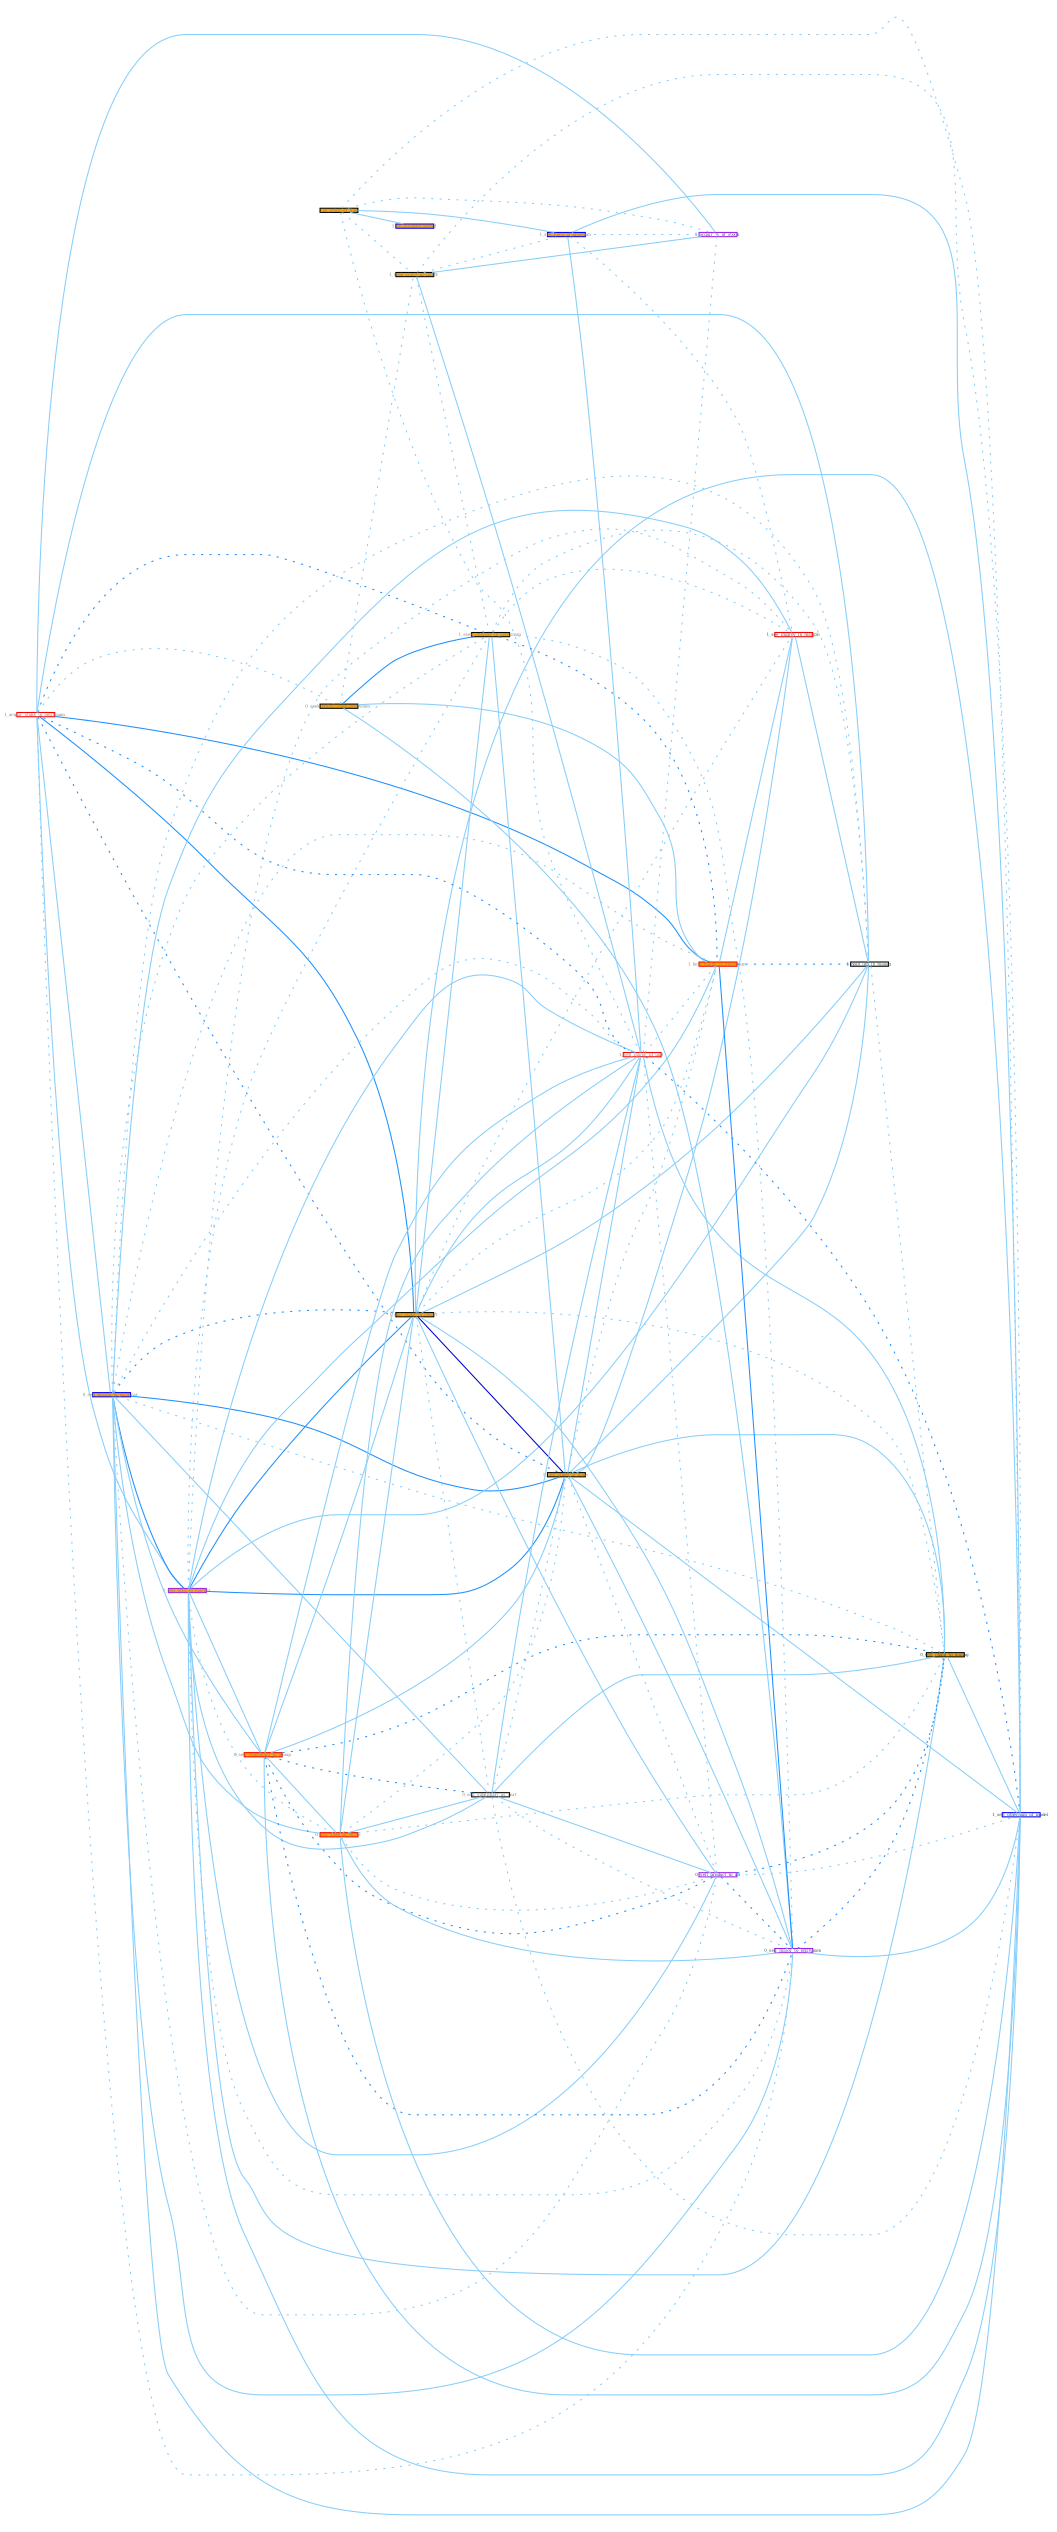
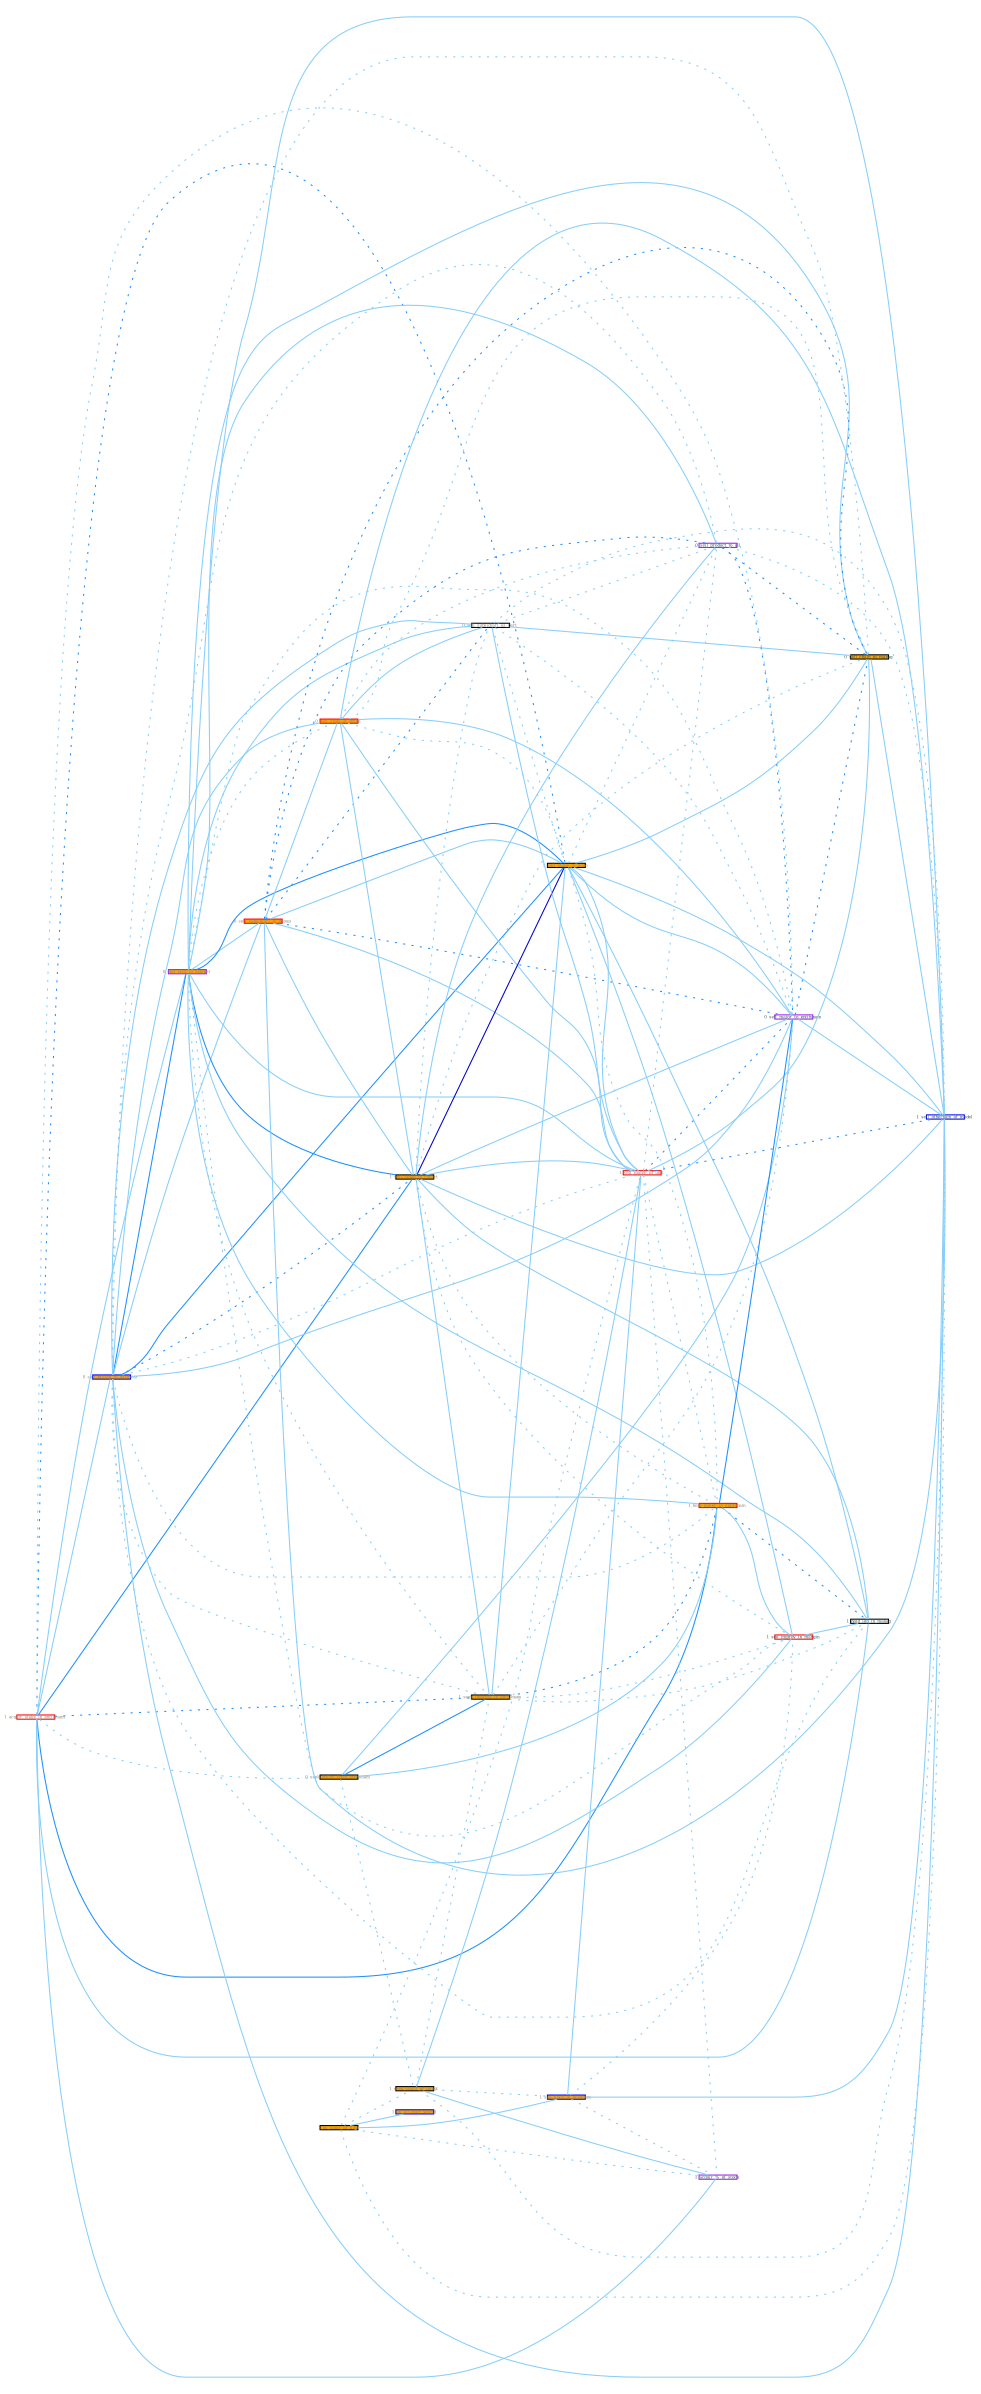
  graph {
    rankdir=LR
    node [color=black fillcolor=orange fixedsize=true fontcolor="#8b7d6b" fontsize=4 shape=polygon style=filled]
    edge [color="#87cefa" style=solid w=1]
    "1_acquir_stake_in_entitynam " [color=red fillcolor=white height=.06 width=.5]
    "0_seek_dollar_from_entitynam " [height=.06 width=.5]
    "0_sell_billion_in_hardwar " [color=blue height=.06 width=.5]
    "0_sell_issu_in_market " [color=purple height=.06 width=.5]
    "1_us_color_of_flag " [height=.06 width=.5]
    "0_sell_subsidiari_to_group " [color=red height=.06 width=.5]
    "1_us_all_over_world " [color=blue height=.06 width=.5]
    "1_seek_clarif_of_intent " [height=.06 width=.5]
    "0_sell_steel_at_price " [color=red height=.06 width=.5]
    "1_sell_stake_in_resort " [height=.06 width=.5]
    "0_sell_subsidiari_as_part " [fillcolor=white height=.06 width=.5]
    "1_seek_interest_in_entitynam " [height=.06 width=.5]
    "1_sell_stake_in_mine " [height=.06 width=.5]
    "1_see_flock_of_program " [color=blue height=.06 width=.5]
    "1_sell_major_of_unit " [color=red fillcolor=white height=.06 width=.5]
    "1_hold_major_in_entitynam " [color=red height=.06 width=.5]
    "1_acquir_%_of_stock " [color=purple fillcolor=white fontcolor="#2f4f4f" height=.06 width=.5]
    "1_hold_job_in_manag " [fillcolor=white fontcolor="#2f4f4f" height=.06 width=.5]
    "0_sell_major_to_entitynam " [color=purple fillcolor=white fontcolor="#2f4f4f" height=.06 width=.5]
    "1_see_improv_in_margin " [color=red fillcolor=white fontcolor="#2f4f4f" height=.06 width=.5]
    n21 [color=purple fillcolor=white fontcolor="#2f4f4f" height=.06 label="0_sell_product_to_all" width=.5]
    "0_sell_chain_to_manag " [fontcolor="#2f4f4f" height=.06 width=.5]
    "1_sell_othernum_of_model " [color=blue fillcolor=white fontcolor="#2f4f4f" height=.06 width=.5]
    subgraph sub_1 {
      "1_acquir_stake_in_entitynam "
      "0_seek_dollar_from_entitynam "
      "0_sell_billion_in_hardwar "
      "0_sell_issu_in_market "
      "1_us_color_of_flag "
      "0_sell_subsidiari_to_group "
      "1_us_all_over_world "
      "1_seek_clarif_of_intent "
      "0_sell_steel_at_price "
      "1_sell_stake_in_resort "
      "0_sell_subsidiari_as_part "
      "1_seek_interest_in_entitynam "
      "1_sell_stake_in_mine "
      "1_see_flock_of_program "
      "1_sell_major_of_unit "
      "1_hold_major_in_entitynam "
    }
    subgraph sub_2 {
    }
    "1_acquir_stake_in_entitynam " -- "0_seek_dollar_from_entitynam " [style=dotted]
    "1_acquir_stake_in_entitynam " -- "0_sell_billion_in_hardwar "
    "1_acquir_stake_in_entitynam " -- "0_sell_issu_in_market "
    "1_acquir_stake_in_entitynam " -- "1_sell_stake_in_resort " [color="#1e90ff" w=2]
    "1_acquir_stake_in_entitynam " -- "1_seek_interest_in_entitynam " [color="#1e90ff" style=dotted w=2]
    "1_acquir_stake_in_entitynam " -- "1_sell_stake_in_mine " [color="#1e90ff" style=dotted w=2]
    "1_acquir_stake_in_entitynam " -- "1_hold_major_in_entitynam " [color="#1e90ff" w=2]
    "1_acquir_stake_in_entitynam " -- "1_acquir_%_of_stock "
    "1_acquir_stake_in_entitynam " -- "1_hold_job_in_manag "
    "1_acquir_stake_in_entitynam " -- "0_sell_major_to_entitynam " [style=dotted]
    "0_seek_dollar_from_entitynam " -- "1_seek_clarif_of_intent " [style=dotted]
    "0_seek_dollar_from_entitynam " -- "1_seek_interest_in_entitynam " [color="#1e90ff" w=2]
    "0_seek_dollar_from_entitynam " -- "1_hold_major_in_entitynam "
    "0_seek_dollar_from_entitynam " -- "0_sell_major_to_entitynam "
    "0_sell_billion_in_hardwar " -- "0_sell_issu_in_market " [color="#1e90ff" w=2]
    "0_sell_billion_in_hardwar " -- "0_sell_subsidiari_to_group "
    "0_sell_billion_in_hardwar " -- "0_sell_steel_at_price "
    "0_sell_billion_in_hardwar " -- "1_sell_stake_in_resort " [color="#1e90ff" style=dotted w=2]
    "0_sell_billion_in_hardwar " -- "0_sell_subsidiari_as_part "
    "0_sell_billion_in_hardwar " -- "1_seek_interest_in_entitynam " [style=dotted]
    "0_sell_billion_in_hardwar " -- "1_sell_stake_in_mine " [color="#1e90ff" w=2]
    "0_sell_billion_in_hardwar " -- "1_sell_major_of_unit " [style=dotted]
    "0_sell_billion_in_hardwar " -- "1_hold_major_in_entitynam " [style=dotted]
    "0_sell_billion_in_hardwar " -- "1_hold_job_in_manag " [style=dotted]
    "0_sell_billion_in_hardwar " -- "0_sell_major_to_entitynam "
    "0_sell_billion_in_hardwar " -- "1_see_improv_in_margin "
    "0_sell_billion_in_hardwar " -- n21 [style=dotted]
    "0_sell_billion_in_hardwar " -- "0_sell_chain_to_manag " [style=dotted]
    "0_sell_billion_in_hardwar " -- "1_sell_othernum_of_model "
    "0_sell_issu_in_market " -- "0_sell_subsidiari_to_group "
    "0_sell_issu_in_market " -- "0_sell_steel_at_price " [style=dotted]
    "0_sell_issu_in_market " -- "1_sell_stake_in_resort " [color="#1e90ff" w=2]
    "0_sell_issu_in_market " -- "0_sell_subsidiari_as_part "
    "0_sell_issu_in_market " -- "1_seek_interest_in_entitynam " [style=dotted]
    "0_sell_issu_in_market " -- "1_sell_stake_in_mine " [color="#1e90ff" w=2]
    "0_sell_issu_in_market " -- "1_sell_major_of_unit "
    "0_sell_issu_in_market " -- "1_hold_major_in_entitynam "
    "0_sell_issu_in_market " -- "1_hold_job_in_manag "
    "0_sell_issu_in_market " -- "0_sell_major_to_entitynam " [style=dotted]
    "0_sell_issu_in_market " -- "1_see_improv_in_margin " [style=dotted]
    "0_sell_issu_in_market " -- n21
    "0_sell_issu_in_market " -- "0_sell_chain_to_manag "
    "0_sell_issu_in_market " -- "1_sell_othernum_of_model "
    "1_us_color_of_flag " -- "1_us_all_over_world "
    "1_us_color_of_flag " -- "1_seek_clarif_of_intent " [style=dotted]
    "1_us_color_of_flag " -- "1_see_flock_of_program "
    "1_us_color_of_flag " -- "1_sell_major_of_unit " [style=dotted]
    "1_us_color_of_flag " -- "1_acquir_%_of_stock " [style=dotted]
    "1_us_color_of_flag " -- "1_sell_othernum_of_model " [style=dotted]
    "0_sell_subsidiari_to_group " -- "0_sell_steel_at_price "
    "0_sell_subsidiari_to_group " -- "1_sell_stake_in_resort "
    "0_sell_subsidiari_to_group " -- "0_sell_subsidiari_as_part " [color="#1e90ff" style=dotted w=2]
    "0_sell_subsidiari_to_group " -- "1_sell_stake_in_mine "
    "0_sell_subsidiari_to_group " -- "1_sell_major_of_unit "
    "0_sell_subsidiari_to_group " -- "0_sell_major_to_entitynam " [color="#1e90ff" style=dotted w=2]
    "0_sell_subsidiari_to_group " -- n21 [color="#1e90ff" style=dotted w=2]
    "0_sell_subsidiari_to_group " -- "0_sell_chain_to_manag " [color="#1e90ff" style=dotted w=2]
    "0_sell_subsidiari_to_group " -- "1_sell_othernum_of_model "
    "1_seek_clarif_of_intent " -- "1_seek_interest_in_entitynam " [style=dotted]
    "1_seek_clarif_of_intent " -- "1_see_flock_of_program " [style=dotted]
    "1_seek_clarif_of_intent " -- "1_sell_major_of_unit "
    "1_seek_clarif_of_intent " -- "1_acquir_%_of_stock "
    "1_seek_clarif_of_intent " -- "1_sell_othernum_of_model " [style=dotted]
    "0_sell_steel_at_price " -- "1_sell_stake_in_resort "
    "0_sell_steel_at_price " -- "0_sell_subsidiari_as_part "
    "0_sell_steel_at_price " -- "1_sell_stake_in_mine " [style=dotted]
    "0_sell_steel_at_price " -- "1_sell_major_of_unit "
    "0_sell_steel_at_price " -- "0_sell_major_to_entitynam "
    "0_sell_steel_at_price " -- n21 [style=dotted]
    "0_sell_steel_at_price " -- "0_sell_chain_to_manag " [style=dotted]
    "0_sell_steel_at_price " -- "1_sell_othernum_of_model "
    "1_sell_stake_in_resort " -- "0_sell_subsidiari_as_part " [style=dotted]
    "1_sell_stake_in_resort " -- "1_seek_interest_in_entitynam "
    "1_sell_stake_in_resort " -- "1_sell_stake_in_mine " [color="#0000cd" w=3]
    "1_sell_stake_in_resort " -- "1_sell_major_of_unit "
    "1_sell_stake_in_resort " -- "1_hold_major_in_entitynam " [style=dotted]
    "1_sell_stake_in_resort " -- "1_hold_job_in_manag "
    "1_sell_stake_in_resort " -- "0_sell_major_to_entitynam "
    "1_sell_stake_in_resort " -- "1_see_improv_in_margin " [style=dotted]
    "1_sell_stake_in_resort " -- n21
    "1_sell_stake_in_resort " -- "0_sell_chain_to_manag " [style=dotted]
    "1_sell_stake_in_resort " -- "1_sell_othernum_of_model "
    "0_sell_subsidiari_as_part " -- "1_sell_stake_in_mine " [style=dotted]
    "0_sell_subsidiari_as_part " -- "1_sell_major_of_unit "
    "0_sell_subsidiari_as_part " -- "0_sell_major_to_entitynam " [style=dotted]
-   "0_sell_subsidiari_as_part " -- n21
+   "0_sell_subsidiari_as_part " -- n21 [style=dotted]
    "0_sell_subsidiari_as_part " -- "0_sell_chain_to_manag "
    "0_sell_subsidiari_as_part " -- "1_sell_othernum_of_model " [style=dotted]
    "1_seek_interest_in_entitynam " -- "1_sell_stake_in_mine "
    "1_seek_interest_in_entitynam " -- "1_hold_major_in_entitynam " [color="#1e90ff" style=dotted w=2]
    "1_seek_interest_in_entitynam " -- "1_hold_job_in_manag " [style=dotted]
    "1_seek_interest_in_entitynam " -- "0_sell_major_to_entitynam " [style=dotted]
    "1_seek_interest_in_entitynam " -- "1_see_improv_in_margin " [style=dotted]
    "1_sell_stake_in_mine " -- "1_sell_major_of_unit "
    "1_sell_stake_in_mine " -- "1_hold_major_in_entitynam " [style=dotted]
    "1_sell_stake_in_mine " -- "1_hold_job_in_manag "
    "1_sell_stake_in_mine " -- "0_sell_major_to_entitynam "
    "1_sell_stake_in_mine " -- "1_see_improv_in_margin "
    "1_sell_stake_in_mine " -- n21 [style=dotted]
    "1_sell_stake_in_mine " -- "0_sell_chain_to_manag "
    "1_sell_stake_in_mine " -- "1_sell_othernum_of_model "
    "1_see_flock_of_program " -- "1_sell_major_of_unit "
    "1_see_flock_of_program " -- "1_acquir_%_of_stock " [style=dotted]
    "1_see_flock_of_program " -- "1_see_improv_in_margin " [style=dotted]
    "1_see_flock_of_program " -- "1_sell_othernum_of_model "
    "1_sell_major_of_unit " -- "1_hold_major_in_entitynam " [style=dotted]
    "1_sell_major_of_unit " -- "1_acquir_%_of_stock " [style=dotted]
-   "1_sell_major_of_unit " -- "1_acquir_stake_in_entitynam " [color="#1e90ff" style=dotted w=2]
+   "1_sell_major_of_unit " -- "0_sell_major_to_entitynam " [color="#1e90ff" style=dotted w=2]
    "1_sell_major_of_unit " -- n21 [style=dotted]
    "1_sell_major_of_unit " -- "0_sell_chain_to_manag "
    "1_sell_major_of_unit " -- "1_sell_othernum_of_model " [color="#1e90ff" style=dotted w=2]
    "1_hold_major_in_entitynam " -- "1_hold_job_in_manag " [color="#1e90ff" style=dotted w=2]
    "1_hold_major_in_entitynam " -- "0_sell_major_to_entitynam " [color="#1e90ff" w=2]
    "1_hold_major_in_entitynam " -- "1_see_improv_in_margin "
-   "1_hold_job_in_manag " -- "0_sell_chain_to_manag " [style=dotted]
    "0_sell_major_to_entitynam " -- "0_sell_chain_to_manag " [color="#1e90ff" style=dotted w=2]
    "0_sell_major_to_entitynam " -- "1_sell_othernum_of_model "
    "1_see_improv_in_margin " -- "1_hold_job_in_manag "
    n21 -- "0_sell_major_to_entitynam " [color="#1e90ff" style=dotted w=2]
    n21 -- "0_sell_chain_to_manag " [color="#1e90ff" style=dotted w=2]
    n21 -- "1_sell_othernum_of_model " [style=dotted]
    "0_sell_chain_to_manag " -- "1_sell_othernum_of_model "
  }
